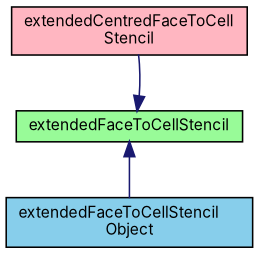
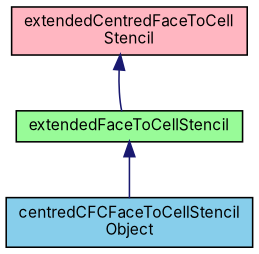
  digraph {
    fontname=Inter
    node [color=black fontname=Inter fontsize=10 shape=record style=filled]
    edge [color=midnightblue dir=back fontname=Inter fontsize=10 labelfontname=Helvetica labelfontsize=10 style=solid]
    n1 [fillcolor=lightpink fontcolor=black height=0.2 label="extendedCentredFaceToCell\lStencil" width=0.4]
-   n2 [fillcolor=skyblue height=0.2 label="extendedFaceToCellStencil\lObject" width=0.4]
+   n2 [fillcolor=skyblue height=0.2 label="centredCFCFaceToCellStencil\lObject" width=0.4]
    n3 [fillcolor=palegreen height=0.2 label=extendedFaceToCellStencil width=0.4]
-   n3 -> n1
+   n1 -> n3
    n3 -> n2
  }
